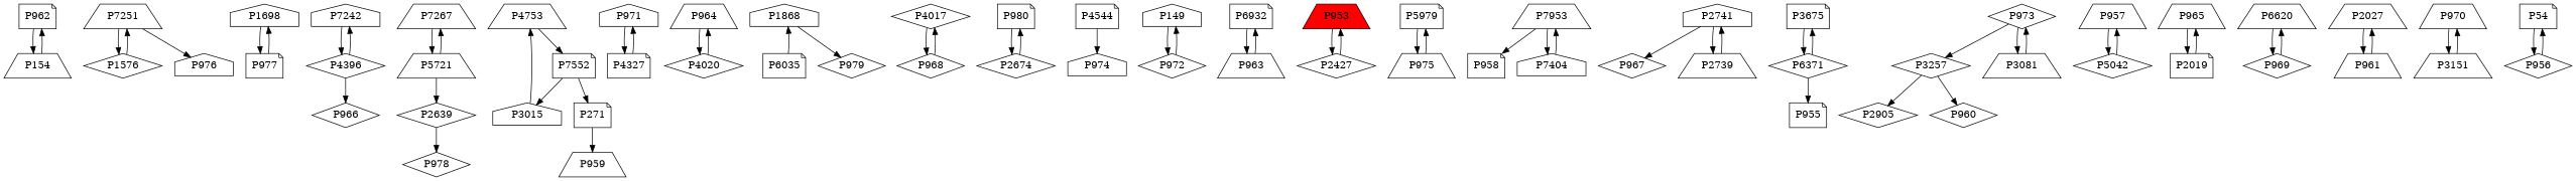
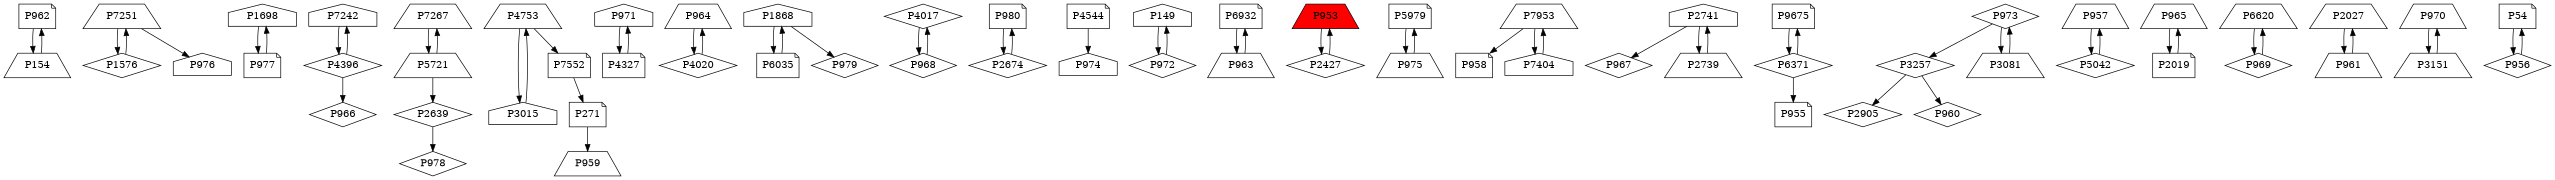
  digraph {
    node [shape=diamond]
    P962 [shape=note]
    P154 [shape=trapezium]
    P7251 [shape=trapezium]
    P1576
    P976 [shape=house]
    P1698 [shape=house]
    P977 [shape=note]
    P7242 [shape=house]
    P4396
    P966
    P7267 [shape=trapezium]
    P5721 [shape=trapezium]
    P2639
    P978
    P4753 [shape=trapezium]
    P3015 [shape=house]
    P7552 [shape=note]
    P271 [shape=note]
    P959 [shape=trapezium]
    P971 [shape=house]
    P4327 [shape=note]
    P964 [shape=trapezium]
    P4020
    P1868 [shape=house]
    P6035 [shape=note]
    P979
    P4017
    P968
    P980 [shape=note]
    P2674
    P4544 [shape=note]
    P974 [shape=house]
    P149 [shape=house]
    P972
    P6932 [shape=note]
    P963 [shape=trapezium]
    P953 [fillcolor=red shape=trapezium style=filled]
    P2427
    P5979 [shape=note]
    P975 [shape=trapezium]
    P7953 [shape=trapezium]
    P958 [shape=note]
    P7404 [shape=house]
    P2741 [shape=house]
    P967
    P2739 [shape=trapezium]
-   P3675 [shape=note]
+   P3675 [shape=note label=P9675]
    P6371
    P955 [shape=note]
    P3257
    P2905
    P960
    P973
    P3081 [shape=trapezium]
    P957 [shape=trapezium]
    P5042
    P965 [shape=trapezium]
    P2019 [shape=note]
    P6620 [shape=trapezium]
    P969
    P2027 [shape=trapezium]
    P961 [shape=trapezium]
    P970 [shape=trapezium]
    P3151 [shape=trapezium]
    P54 [shape=note]
    P956
    P962 -> P154
    P154 -> P962
    P7251 -> P1576
    P7251 -> P976
    P1576 -> P7251
    P1698 -> P977
    P977 -> P1698
    P7242 -> P4396
    P4396 -> P7242
    P4396 -> P966
    P7267 -> P5721
    P5721 -> P7267
    P5721 -> P2639
    P2639 -> P978
-   P7552 -> P3015
+   P4753 -> P3015
    P4753 -> P7552
    P3015 -> P4753
    P7552 -> P271
    P271 -> P959
    P971 -> P4327
    P4327 -> P971
    P964 -> P4020
    P4020 -> P964
+   P1868 -> P6035
    P1868 -> P979
    P6035 -> P1868
    P4017 -> P968
    P968 -> P4017
    P980 -> P2674
    P2674 -> P980
    P4544 -> P974
    P149 -> P972
    P972 -> P149
    P6932 -> P963
    P963 -> P6932
    P953 -> P2427
    P2427 -> P953
    P5979 -> P975
    P975 -> P5979
    P7953 -> P958
    P7953 -> P7404
    P7404 -> P7953
    P2741 -> P967
    P2741 -> P2739
    P2739 -> P2741
    P3675 -> P6371
    P6371 -> P3675
    P6371 -> P955
    P3257 -> P2905
    P3257 -> P960
    P973 -> P3257
    P973 -> P3081
    P3081 -> P973
    P957 -> P5042
    P5042 -> P957
    P965 -> P2019
    P2019 -> P965
    P6620 -> P969
    P969 -> P6620
    P2027 -> P961
    P961 -> P2027
    P970 -> P3151
    P3151 -> P970
    P54 -> P956
    P956 -> P54
  }
